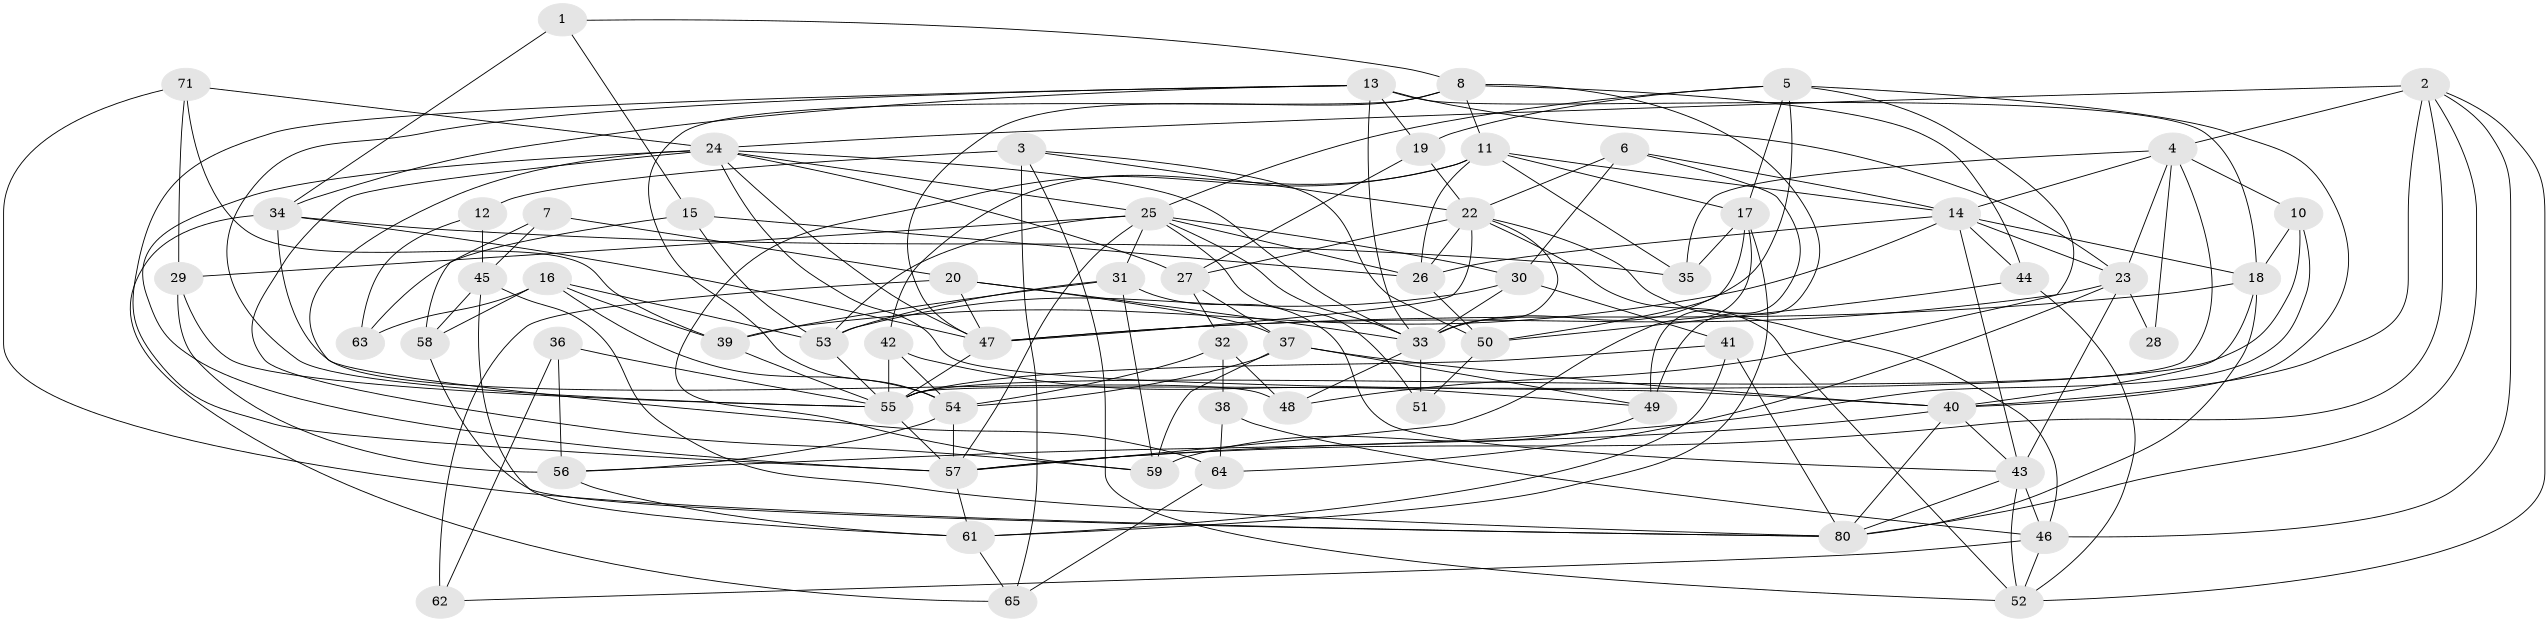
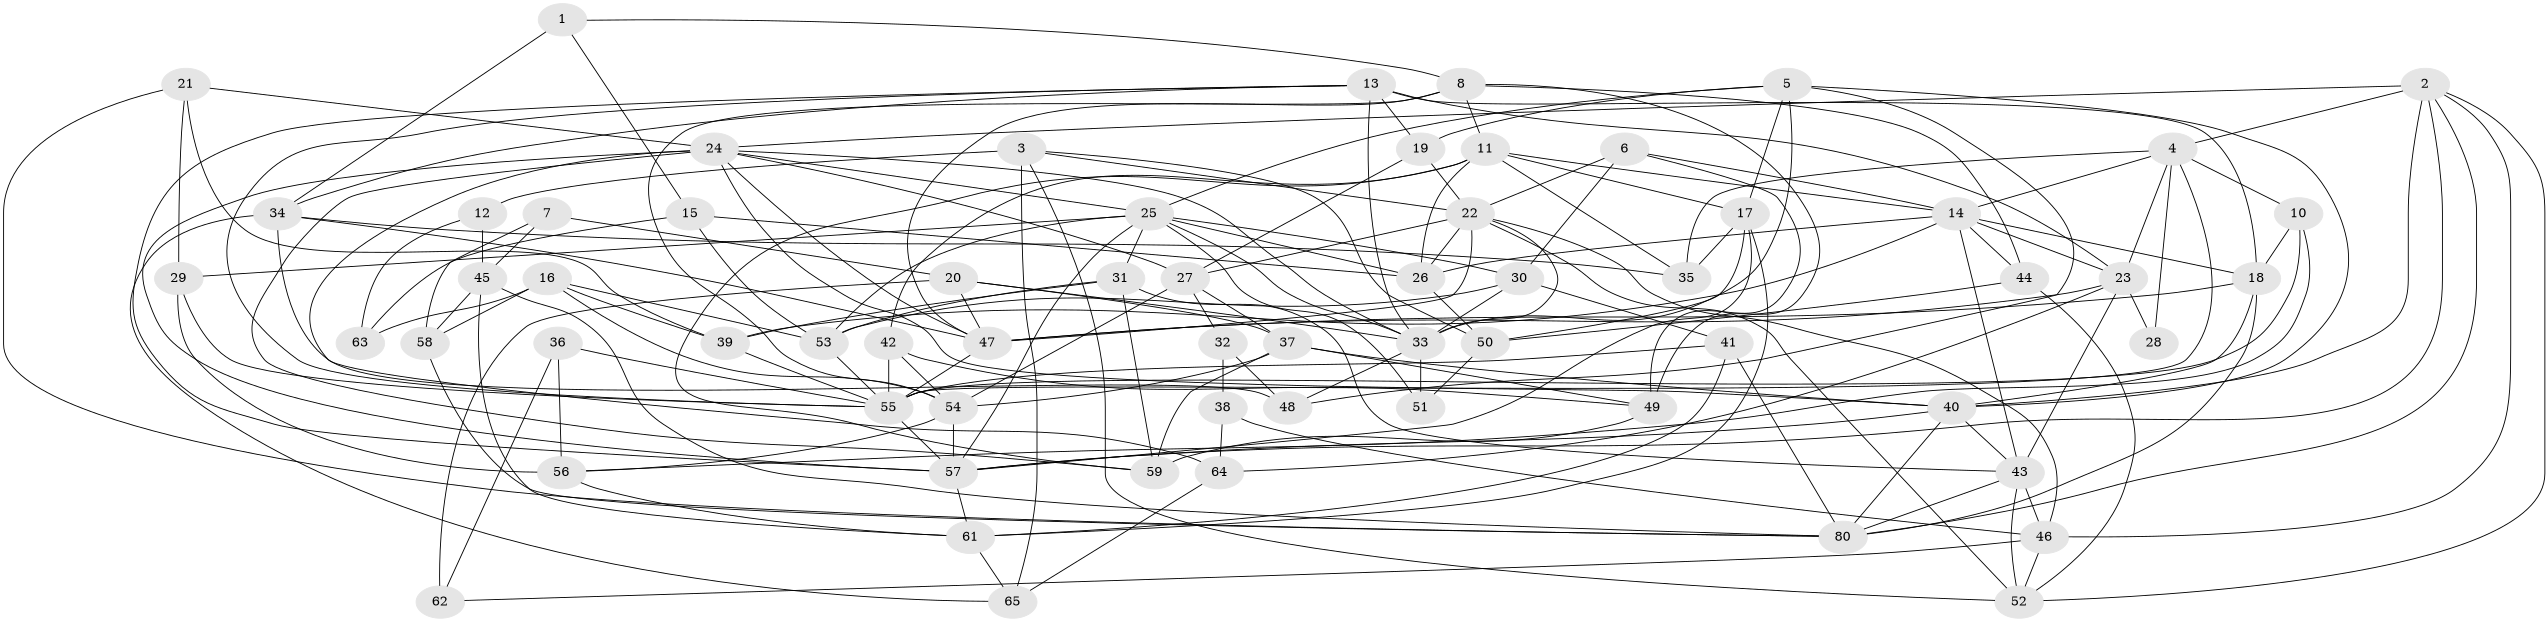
  graph {
    node [color=gray90 style=filled]
    edge [weight=1.0]
    1
    8
    15
    34
    49
    11
    44
    47
    54
    26
    63
    53
    65
    35
    48
    2
    4
    24
    40
    46
    52
    57
    n23 [label=80]
    10
    14
    23
    28
    55
    25
    59
    33
    27
    64
    43
    62
    61
    3
    12
    22
    50
    45
    51
    56
    18
    39
    5
    17
    19
    30
    29
    31
    6
    41
    7
    20
    58
    37
    42
    13
    16
    32
-   21 [label=71]
+   21
    38
    36
    1 -- 8
    1 -- 15
    1 -- 34
    8 -- 49
    8 -- 11
    8 -- 44
    8 -- 47
    8 -- 54
    15 -- 26
    15 -- 63 [weight=2.0]
    15 -- 53 [weight=2.0]
    34 -- 47
    34 -- 65
    34 -- 35
    34 -- 48
    49 -- 59
    11 -- 26
    11 -- 35
    11 -- 14
    11 -- 59
    11 -- 17
    11 -- 42
    44 -- 52
    44 -- 50
    47 -- 55
    54 -- 57
    54 -- 56
    26 -- 50
    53 -- 55
    2 -- 4
    2 -- 24 [weight=2.0]
    2 -- 40
    2 -- 46
    2 -- 52
    2 -- 57
    2 -- n23
    4 -- 35
    4 -- 10
    4 -- 14
    4 -- 23
    4 -- 28
    4 -- 55
    24 -- 47
    24 -- 40
    24 -- 57 [weight=2.0]
    24 -- 25
    24 -- 59
    24 -- 33
    24 -- 27
    24 -- 64 [weight=2.0]
    40 -- 57
    40 -- n23
    40 -- 43
    46 -- 52
    46 -- 62
    57 -- 61
    10 -- 55
    10 -- 56
    10 -- 18
    14 -- 44
    14 -- 26
    14 -- 23
    14 -- 43
    14 -- 18
    14 -- 39
    23 -- 47
    23 -- 28
    23 -- 64
    23 -- 43
    55 -- 57 [weight=2.0]
    25 -- 26
    25 -- 53
    25 -- 57
    25 -- 33
    25 -- 51
    25 -- 30
    25 -- 29
    25 -- 31
    33 -- 48
    33 -- 51
-   32 -- 54
+   27 -- 54
    27 -- 37
    27 -- 32
    64 -- 65
    43 -- 46
    43 -- 52
    43 -- n23
    61 -- 65
    3 -- 65
    3 -- 52
    3 -- 12 [weight=2.0]
    3 -- 22
    3 -- 50
    12 -- 63
    12 -- 45
    22 -- 47
    22 -- 26
    22 -- 46
    22 -- 52
    22 -- 33
    22 -- 27
    50 -- 51
    45 -- n23
    45 -- 61
    45 -- 58
    56 -- 61
    18 -- 47
    18 -- 40
    18 -- n23
    39 -- 55
    5 -- 48
    5 -- 40
    5 -- 25
    5 -- 33
    5 -- 17
    5 -- 19
    17 -- 35
    17 -- 57
    17 -- 61
    17 -- 50
    19 -- 27
    19 -- 22
    30 -- 53
    30 -- 33
    30 -- 41
    29 -- 55
    29 -- 56
    31 -- 53
    31 -- 59
    31 -- 43
    31 -- 39
    6 -- 49
    6 -- 14
    6 -- 22
    6 -- 30
    41 -- n23
    41 -- 55 [weight=2.0]
    41 -- 61
    7 -- 45
    7 -- 20
    7 -- 58
    20 -- 47
    20 -- 33
    20 -- 62
    20 -- 37
    58 -- n23
    37 -- 49
    37 -- 54
    37 -- 40
    37 -- 59
    42 -- 49
    42 -- 54
    42 -- 55 [weight=3.0]
    13 -- 34
    13 -- 57
    13 -- 23
    13 -- 55
    13 -- 33
    13 -- 18
    13 -- 19
    16 -- 54
    16 -- 63
    16 -- 53
    16 -- 39
    16 -- 58
    32 -- 48 [weight=2.0]
    32 -- 38
    21 -- 24 [weight=2.0]
    21 -- n23
    21 -- 39
    21 -- 29
    38 -- 46
    38 -- 64
    36 -- 55
    36 -- 62
    36 -- 56
  }
